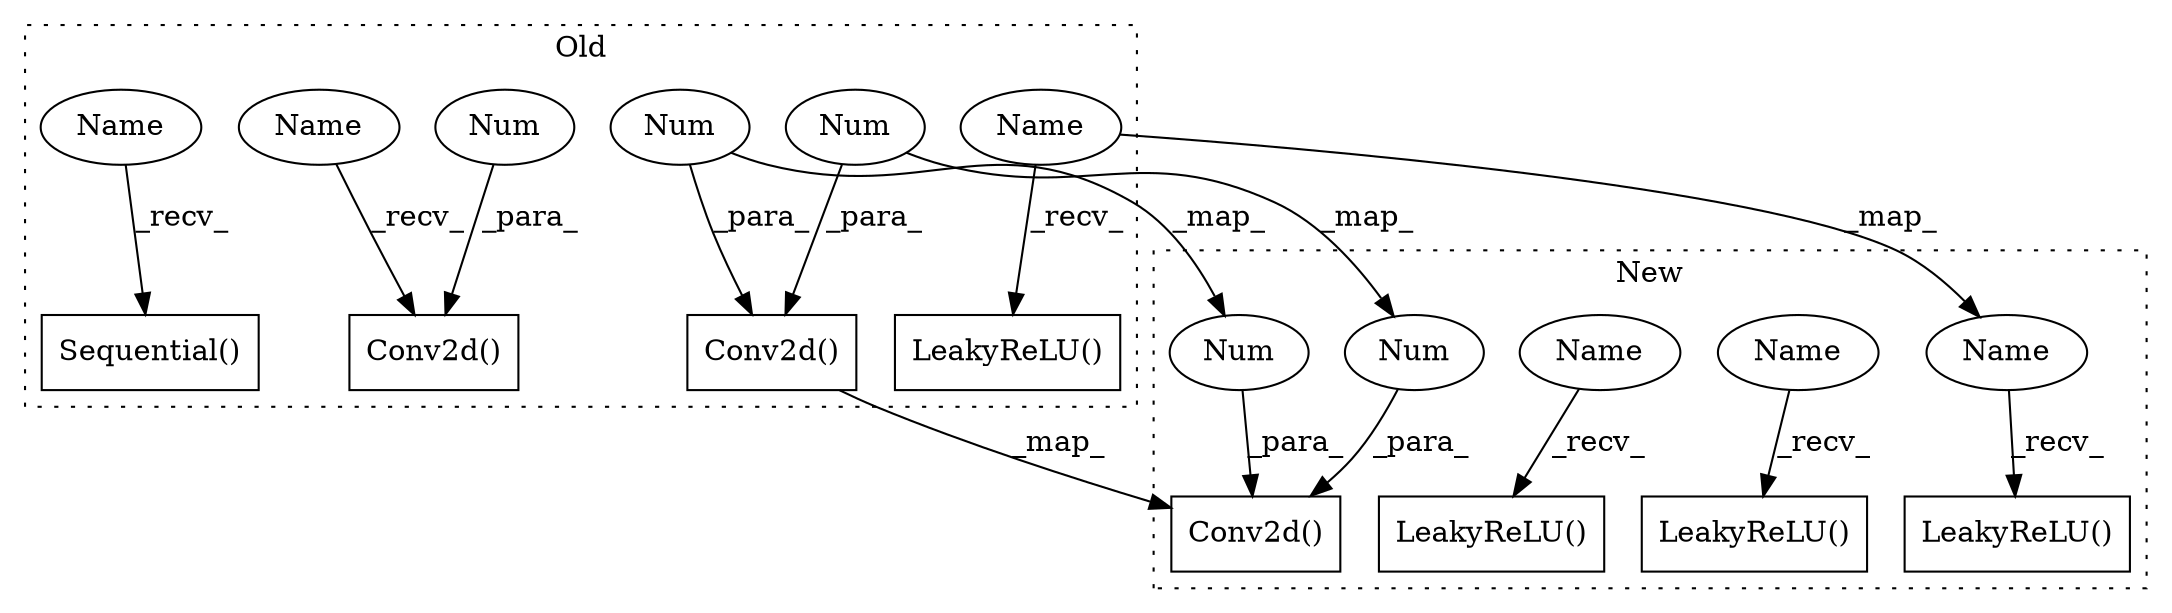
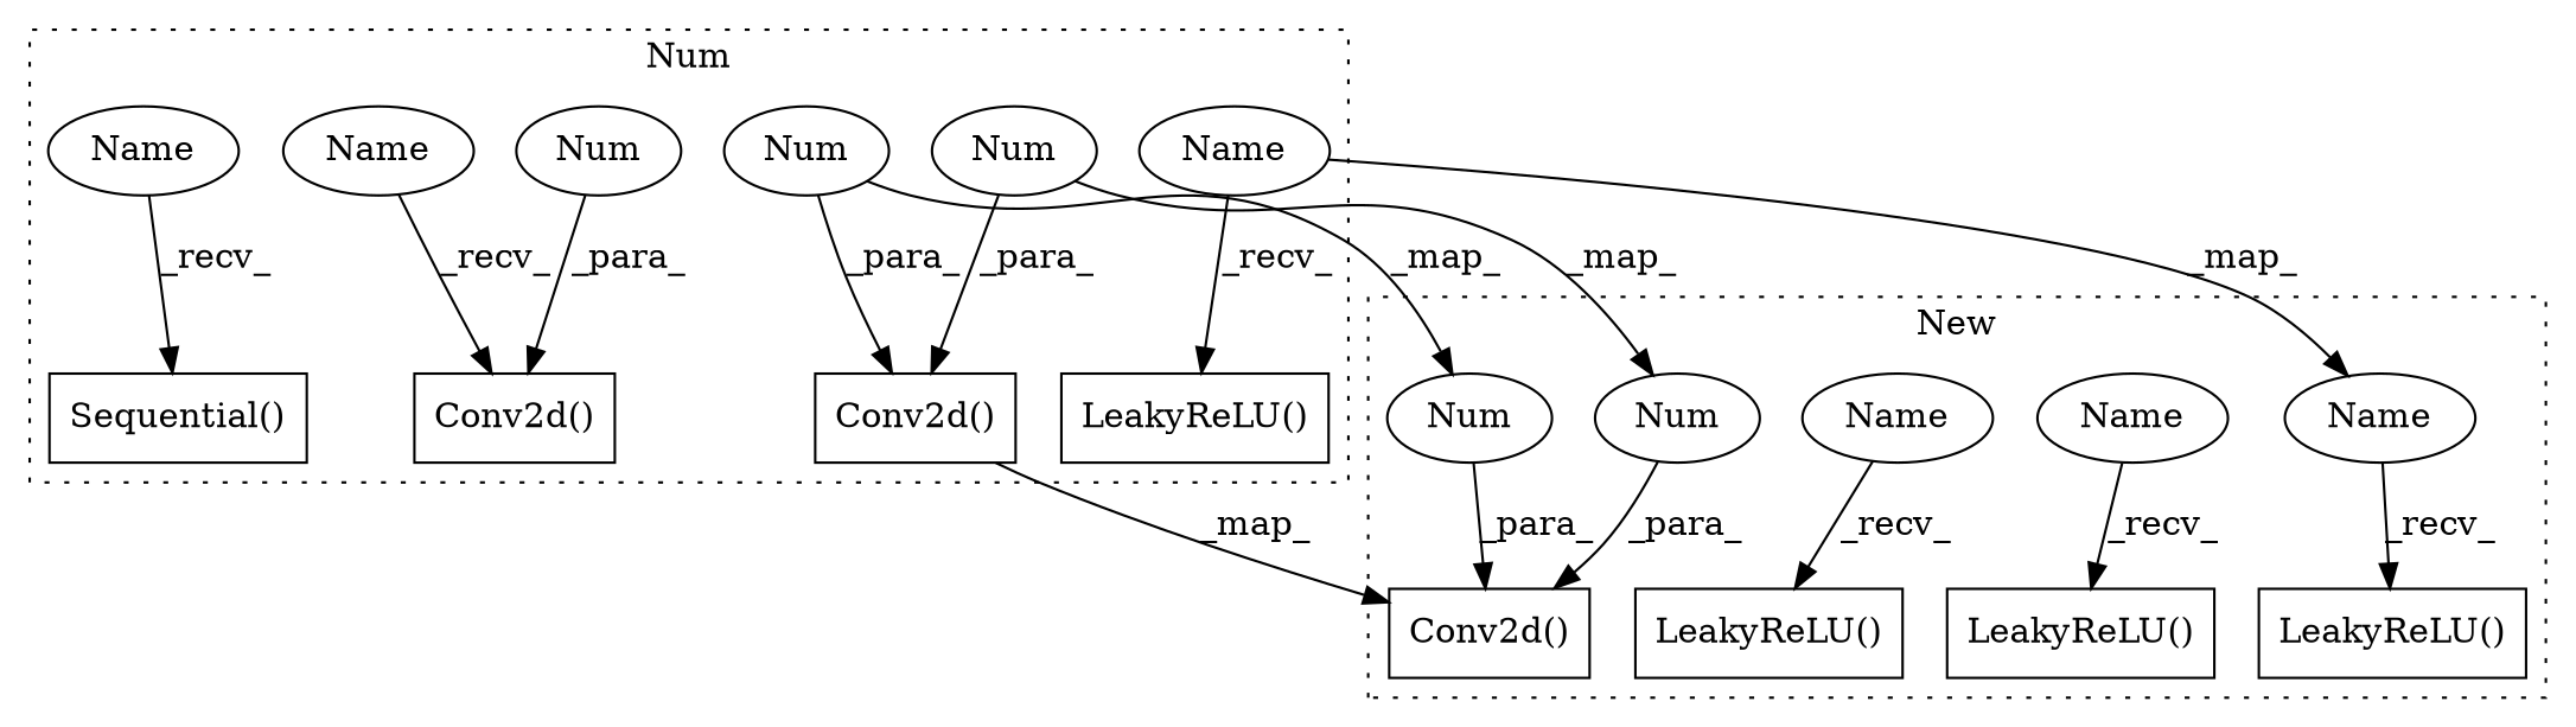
  digraph {
    node [a=75 l=2 s=6671 shape=ellipse]
    n1 [l="10,1" label="Conv2d()" s="6367,6405" shape=box]
    n2 [a=76 l=1 label=Num s=6404]
    n3 [l="10,1" label="Conv2d()" s="6605,6646" shape=box]
    n4 [a=76 l=1 label=Num s=6642]
    n5 [a=76 l=1 label=Num s=6645]
    n6 [l="14,6" label="Sequential()" s="6962,6977" shape=box]
    n7 [l=14 label="LeakyReLU()" shape=box]
    n8 [a=87 label=Name]
    n9 [a=87 label=Name s=6367]
    n10 [a=87 label=Name s=6962]
    n11 [l=46 label="LeakyReLU()" s=2992 shape=box]
    n12 [l=46 label="LeakyReLU()" s=2421 shape=box]
    n13 [l="10,49" label="Conv2d()" s="1396,1413" shape=box]
    n14 [a=76 label=Num s=1406]
    n15 [a=76 l=3 label=Num s=1410]
    n16 [l=46 label="LeakyReLU()" s=1509 shape=box]
    n17 [a=87 label=Name s=2421]
    n18 [a=87 label=Name s=2992]
    n19 [a=87 label=Name s=1509]
    subgraph cluster_1 {
-     label=Old
+     label=Num
      style=dotted
      n1
      n2
      n3
      n4
      n5
      n6
      n7
      n8
      n9
      n10
    }
    subgraph cluster_2 {
      label=New
      style=dotted
      n11
      n12
      n13
      n14
      n15
      n16
      n17
      n18
      n19
    }
    n2 -> n1 [label=_para_]
    n3 -> n13 [label=_map_]
    n4 -> n3 [label=_para_]
    n4 -> n14 [label=_map_]
    n5 -> n3 [label=_para_]
    n5 -> n15 [label=_map_]
    n8 -> n7 [label=_recv_]
    n8 -> n19 [label=_map_]
    n9 -> n1 [label=_recv_]
    n10 -> n6 [label=_recv_]
    n14 -> n13 [label=_para_]
    n15 -> n13 [label=_para_]
    n17 -> n12 [label=_recv_]
    n18 -> n11 [label=_recv_]
    n19 -> n16 [label=_recv_]
  }
